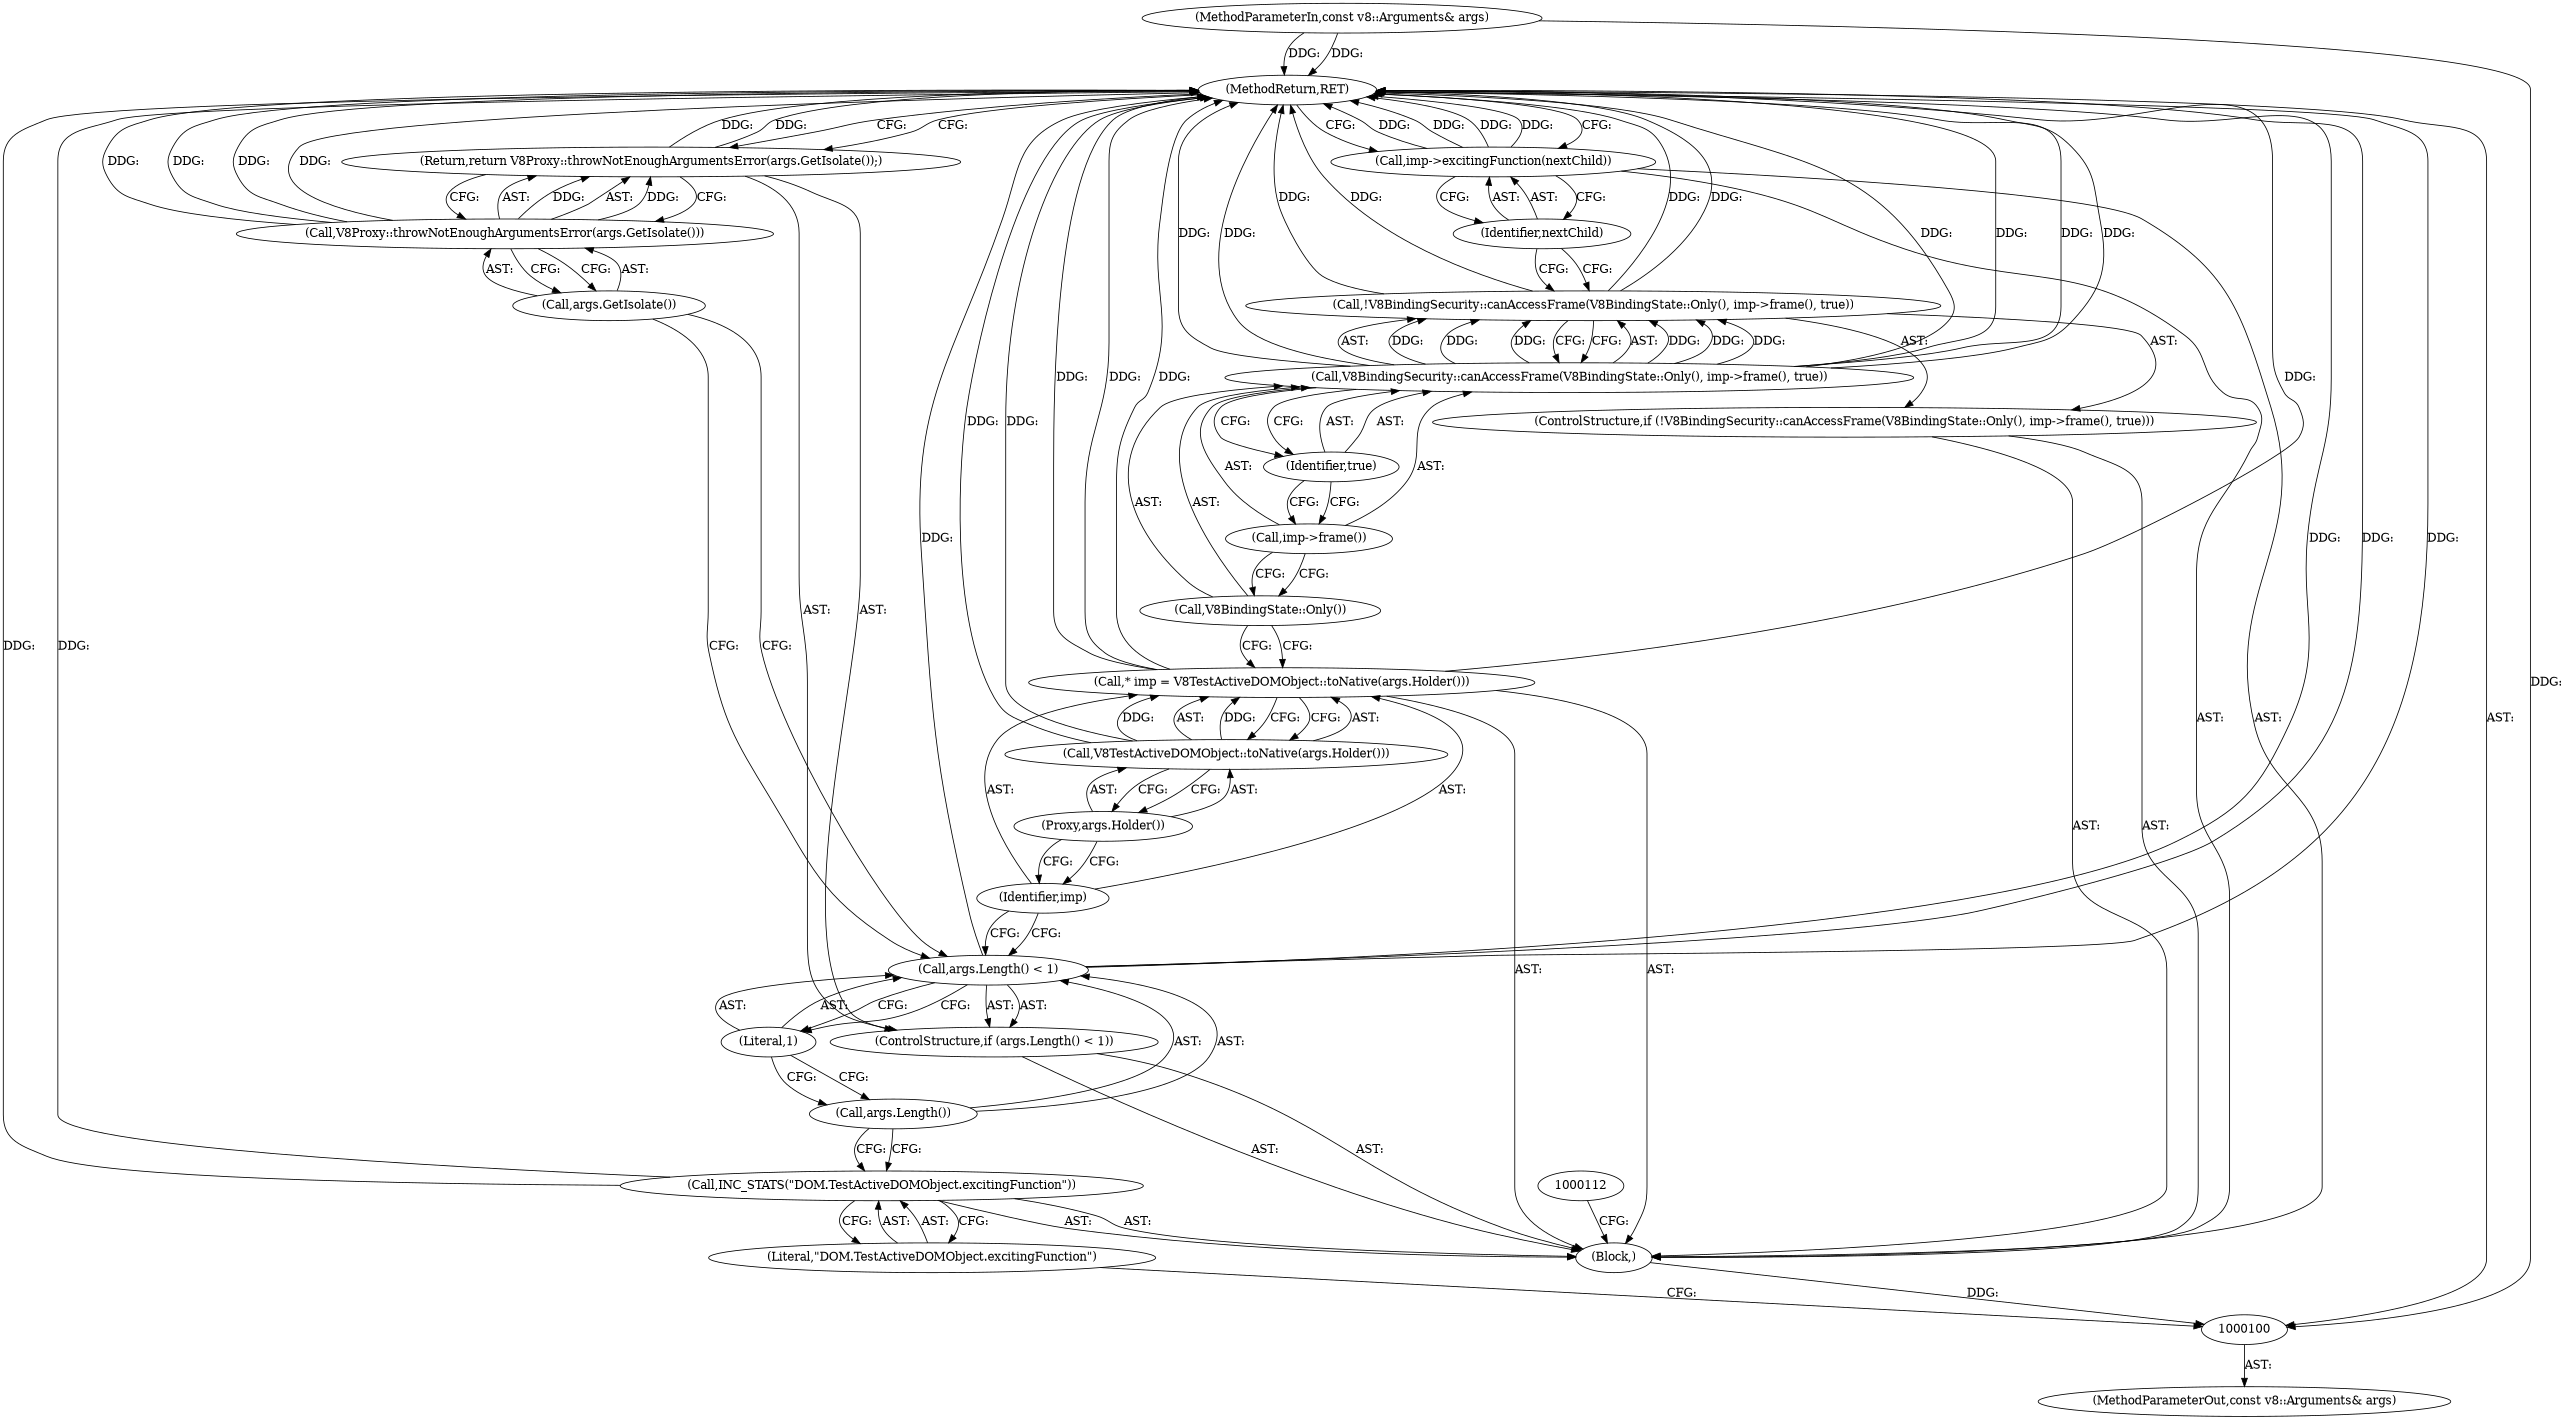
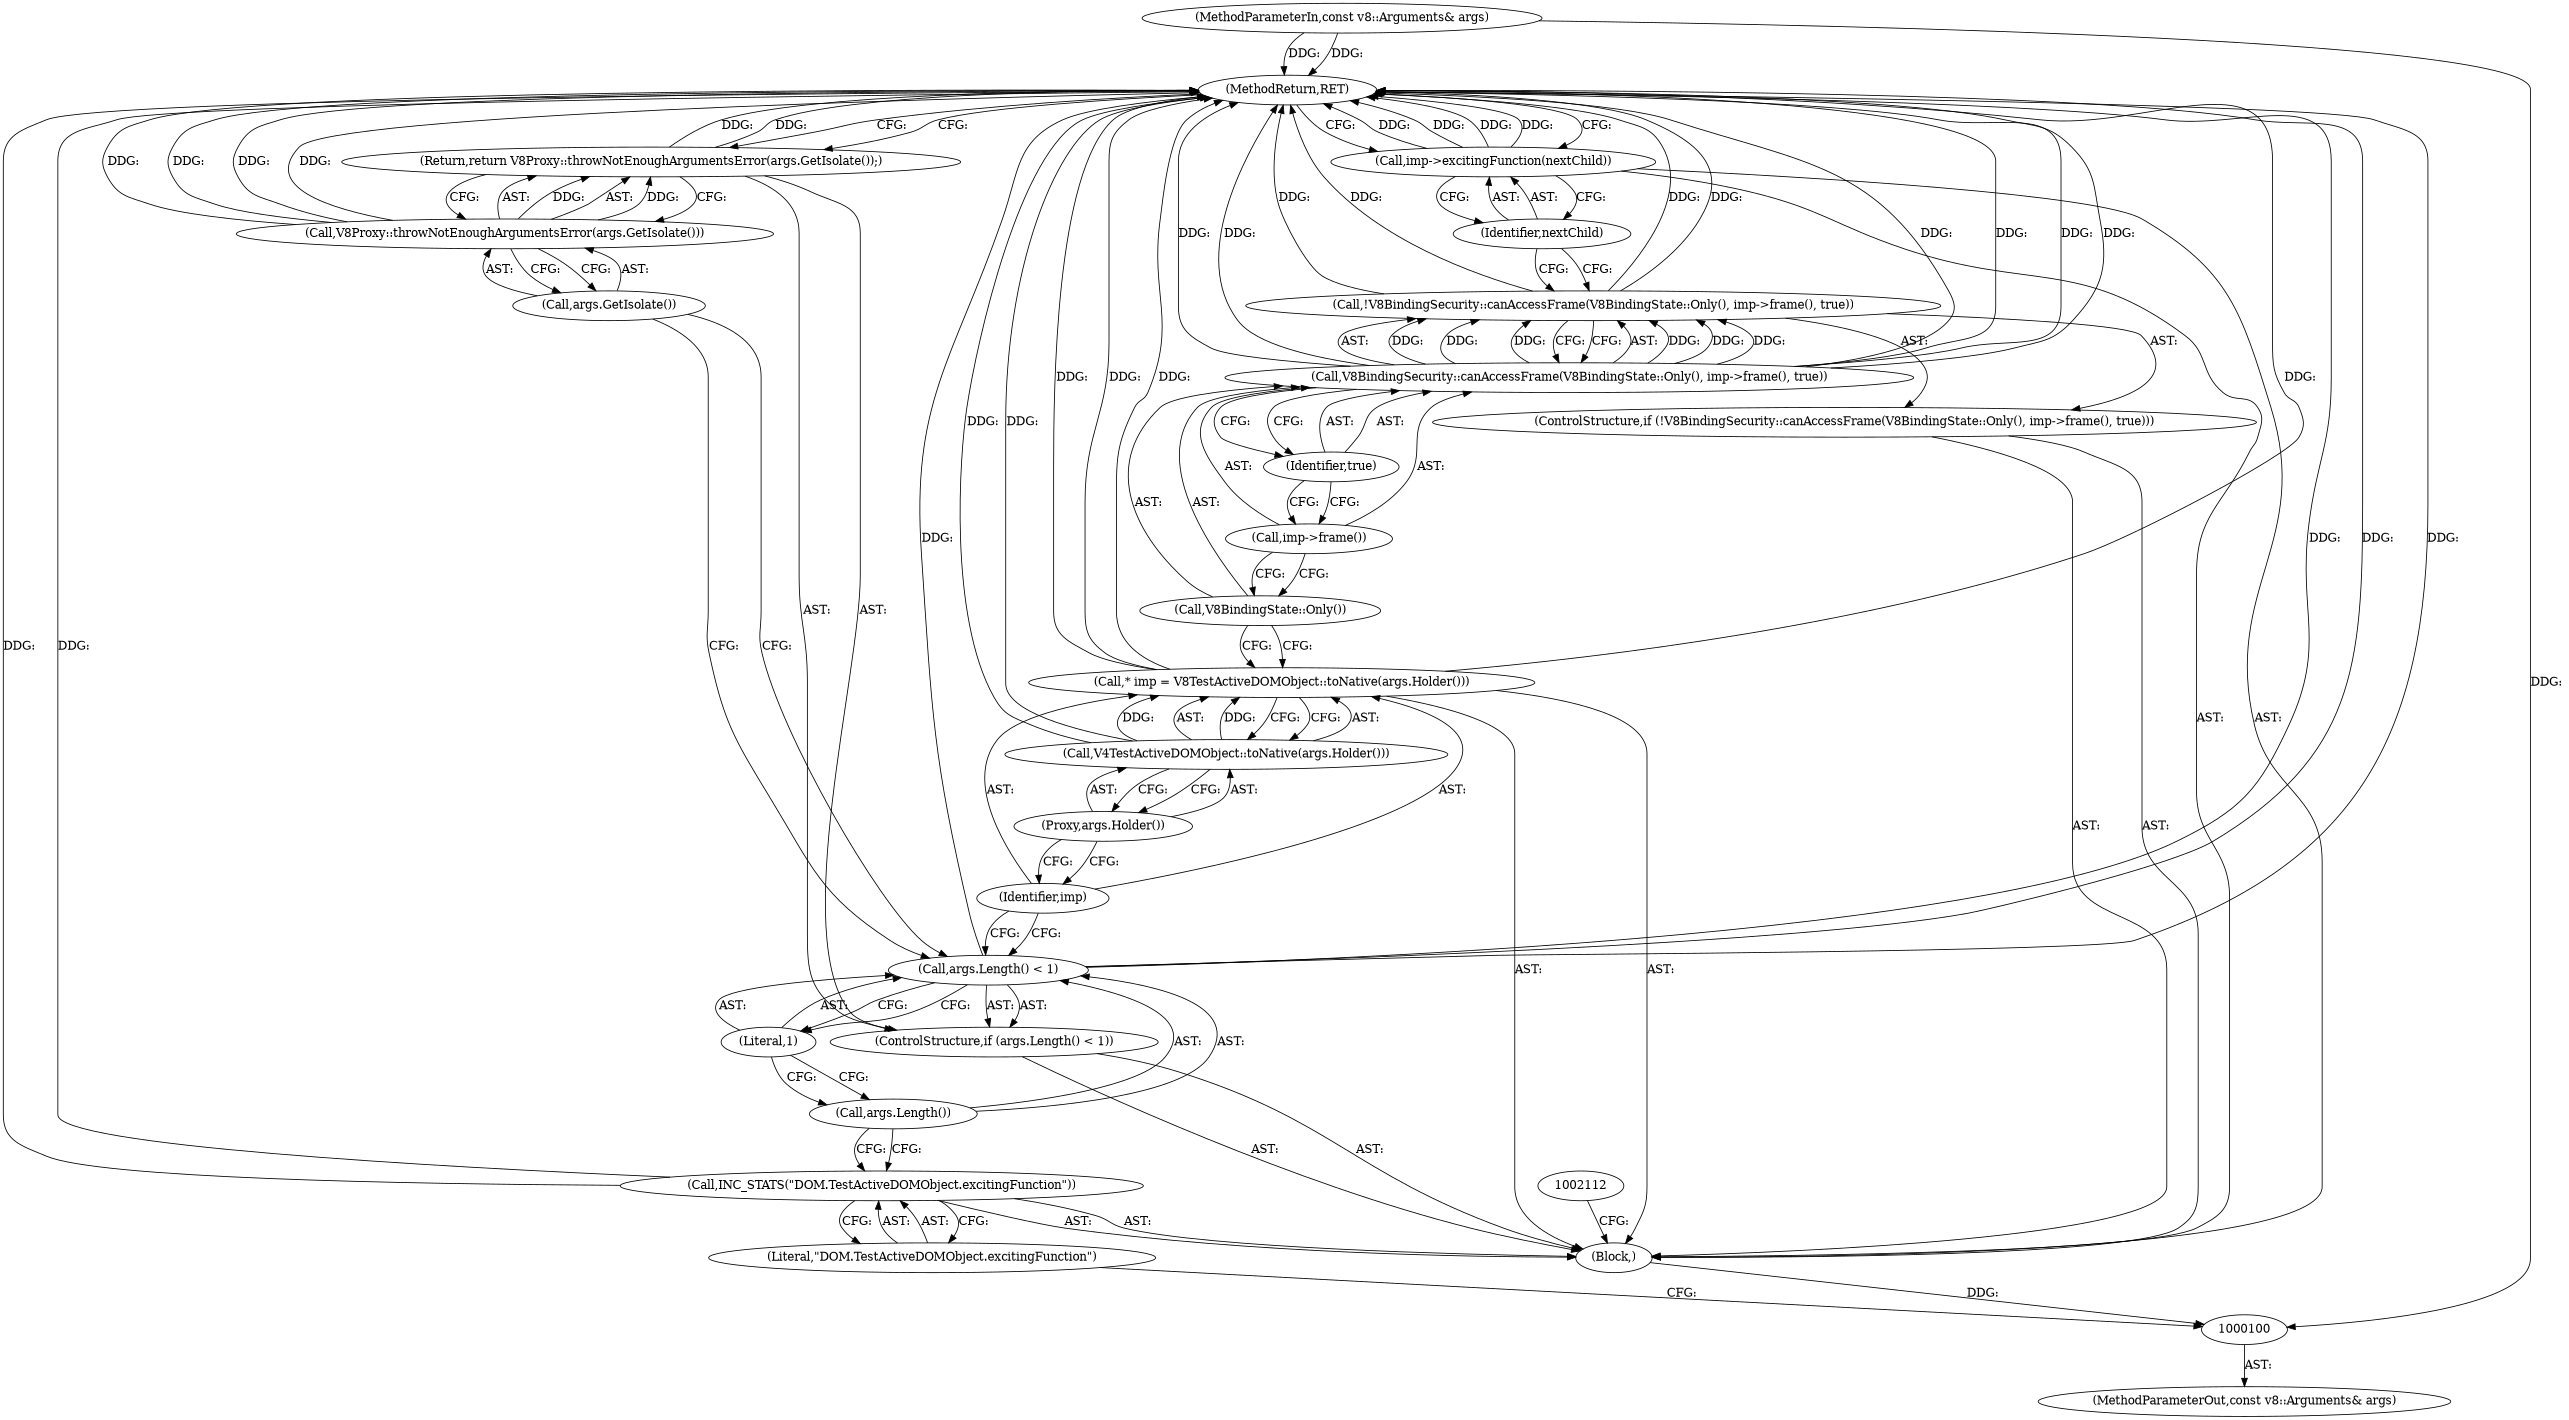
  digraph {
    n1 [label="(MethodReturn,RET)"]
    n2 [label="(Call,imp->excitingFunction(nextChild))"]
    n3 [label="(Return,return V8Proxy::throwNotEnoughArgumentsError(args.GetIsolate());)"]
    1000100
    n5 [label="(Identifier,nextChild)"]
    n6 [label="(Block,)"]
    n7 [label="(ControlStructure,if (args.Length() < 1))"]
    n8 [label="(Call,V8Proxy::throwNotEnoughArgumentsError(args.GetIsolate()))"]
    n9 [label="(MethodParameterOut,const v8::Arguments& args)"]
    n10 [label="(MethodParameterIn,const v8::Arguments& args)"]
    n11 [label="(Call,!V8BindingSecurity::canAccessFrame(V8BindingState::Only(), imp->frame(), true))"]
    n12 [label="(Call,V8BindingSecurity::canAccessFrame(V8BindingState::Only(), imp->frame(), true))"]
    n13 [label="(ControlStructure,if (!V8BindingSecurity::canAccessFrame(V8BindingState::Only(), imp->frame(), true)))"]
    n14 [label="(Literal,\"DOM.TestActiveDOMObject.excitingFunction\")"]
    n15 [label="(Call,INC_STATS(\"DOM.TestActiveDOMObject.excitingFunction\"))"]
    n16 [label="(Literal,1)"]
    n17 [label="(Call,args.Length() < 1)"]
    n18 [label="(Call,args.Length())"]
    n19 [label="(Call,args.GetIsolate())"]
    n20 [label="(Call,* imp = V8TestActiveDOMObject::toNative(args.Holder()))"]
-   n21 [label="(Call,V8TestActiveDOMObject::toNative(args.Holder()))"]
+   n21 [label="(Call,V4TestActiveDOMObject::toNative(args.Holder()))"]
    n22 [label="(Proxy,args.Holder())"]
    n23 [label="(Identifier,imp)"]
    n24 [label="(Identifier,true)"]
    n25 [label="(Call,imp->frame())"]
    n26 [label="(Call,V8BindingState::Only())"]
-   1000112
+   1000112 [label=1002112]
    n1 -> n2 [label="CFG: "]
    n1 -> n2 [label="CFG: "]
    n1 -> n3 [label="CFG: "]
    n1 -> n3 [label="CFG: "]
-   n1 -> 1000100 [label="AST: "]
    n2 -> n1 [label="DDG: "]
    n2 -> n1 [label="DDG: "]
    n2 -> n1 [label="DDG: "]
    n2 -> n1 [label="DDG: "]
    n2 -> n5 [label="CFG: "]
    n2 -> n5 [label="CFG: "]
    n2 -> n6 [label="AST: "]
    n2 -> n6 [label="AST: "]
    n3 -> n1 [label="DDG: "]
    n3 -> n1 [label="DDG: "]
    n3 -> n7 [label="AST: "]
    n3 -> n7 [label="AST: "]
    n3 -> n8 [label="CFG: "]
    n3 -> n8 [label="CFG: "]
    1000100 -> n9 [label="AST: "]
    n5 -> n2 [label="AST: "]
    n5 -> n2 [label="AST: "]
    n5 -> n11 [label="CFG: "]
    n5 -> n11 [label="CFG: "]
    n6 -> 1000100 [label="DDG: "]
    n7 -> n6 [label="AST: "]
    n7 -> n6 [label="AST: "]
    n8 -> n1 [label="DDG: "]
    n8 -> n1 [label="DDG: "]
    n8 -> n1 [label="DDG: "]
    n8 -> n1 [label="DDG: "]
    n8 -> n3 [label="AST: "]
    n8 -> n3 [label="DDG: "]
    n8 -> n3 [label="AST: "]
    n8 -> n3 [label="DDG: "]
    n8 -> n19 [label="CFG: "]
    n8 -> n19 [label="CFG: "]
    n10 -> n1 [label="DDG: "]
    n10 -> n1 [label="DDG: "]
    n10 -> 1000100 [label="DDG: "]
    n11 -> n1 [label="DDG: "]
    n11 -> n1 [label="DDG: "]
    n11 -> n1 [label="DDG: "]
    n11 -> n1 [label="DDG: "]
    n11 -> n12 [label="CFG: "]
    n11 -> n12 [label="CFG: "]
    n11 -> n13 [label="AST: "]
    n11 -> n13 [label="AST: "]
    n12 -> n1 [label="DDG: "]
    n12 -> n1 [label="DDG: "]
    n12 -> n1 [label="DDG: "]
    n12 -> n1 [label="DDG: "]
    n12 -> n1 [label="DDG: "]
    n12 -> n1 [label="DDG: "]
    n12 -> n11 [label="AST: "]
    n12 -> n11 [label="DDG: "]
    n12 -> n11 [label="DDG: "]
    n12 -> n11 [label="DDG: "]
    n12 -> n11 [label="AST: "]
    n12 -> n11 [label="DDG: "]
    n12 -> n11 [label="DDG: "]
    n12 -> n11 [label="DDG: "]
    n12 -> n24 [label="CFG: "]
    n12 -> n24 [label="CFG: "]
    n13 -> n6 [label="AST: "]
    n13 -> n6 [label="AST: "]
    n14 -> 1000100 [label="CFG: "]
    n14 -> n15 [label="AST: "]
    n14 -> n15 [label="AST: "]
    n15 -> n1 [label="DDG: "]
    n15 -> n1 [label="DDG: "]
    n15 -> n6 [label="AST: "]
    n15 -> n6 [label="AST: "]
    n15 -> n14 [label="CFG: "]
    n15 -> n14 [label="CFG: "]
    n16 -> n17 [label="AST: "]
    n16 -> n17 [label="AST: "]
    n16 -> n18 [label="CFG: "]
    n16 -> n18 [label="CFG: "]
    n17 -> n1 [label="DDG: "]
    n17 -> n1 [label="DDG: "]
    n17 -> n1 [label="DDG: "]
    n17 -> n1 [label="DDG: "]
    n17 -> n7 [label="AST: "]
    n17 -> n7 [label="AST: "]
    n17 -> n16 [label="CFG: "]
    n17 -> n16 [label="CFG: "]
    n18 -> n15 [label="CFG: "]
    n18 -> n15 [label="CFG: "]
    n18 -> n17 [label="AST: "]
    n18 -> n17 [label="AST: "]
    n19 -> n8 [label="AST: "]
    n19 -> n8 [label="AST: "]
    n19 -> n17 [label="CFG: "]
    n19 -> n17 [label="CFG: "]
    n20 -> n1 [label="DDG: "]
    n20 -> n1 [label="DDG: "]
    n20 -> n1 [label="DDG: "]
    n20 -> n1 [label="DDG: "]
    n20 -> n6 [label="AST: "]
    n20 -> n6 [label="AST: "]
    n20 -> n21 [label="CFG: "]
    n20 -> n21 [label="CFG: "]
    n21 -> n1 [label="DDG: "]
    n21 -> n1 [label="DDG: "]
    n21 -> n20 [label="AST: "]
    n21 -> n20 [label="DDG: "]
    n21 -> n20 [label="AST: "]
    n21 -> n20 [label="DDG: "]
    n21 -> n22 [label="CFG: "]
    n21 -> n22 [label="CFG: "]
    n22 -> n21 [label="AST: "]
    n22 -> n21 [label="AST: "]
    n22 -> n23 [label="CFG: "]
    n22 -> n23 [label="CFG: "]
    n23 -> n17 [label="CFG: "]
    n23 -> n17 [label="CFG: "]
    n23 -> n20 [label="AST: "]
    n23 -> n20 [label="AST: "]
    n24 -> n12 [label="AST: "]
    n24 -> n12 [label="AST: "]
    n24 -> n25 [label="CFG: "]
    n24 -> n25 [label="CFG: "]
    n25 -> n12 [label="AST: "]
    n25 -> n12 [label="AST: "]
    n25 -> n26 [label="CFG: "]
    n25 -> n26 [label="CFG: "]
    n26 -> n12 [label="AST: "]
    n26 -> n12 [label="AST: "]
    n26 -> n20 [label="CFG: "]
    n26 -> n20 [label="CFG: "]
    1000112 -> n6 [label="CFG: "]
  }
